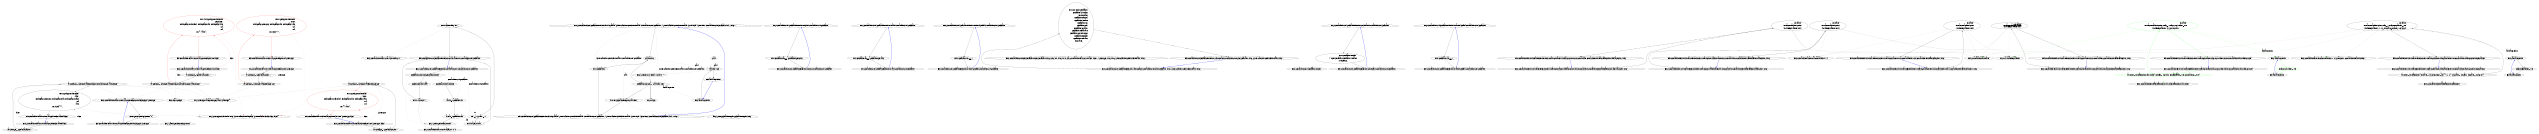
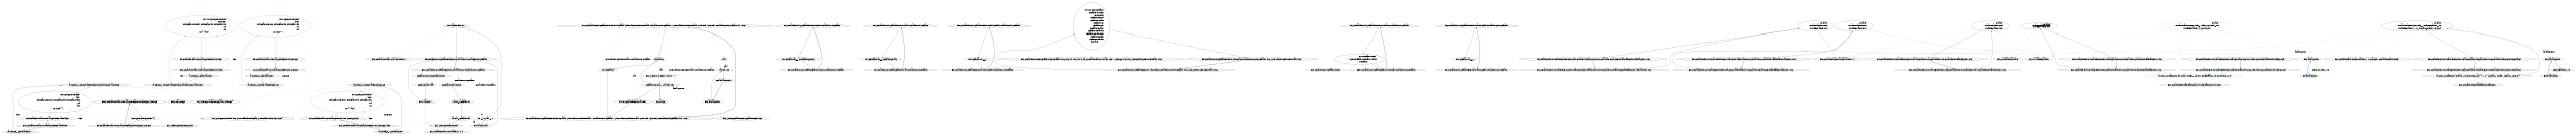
  digraph {
    node [cluster="CommandLine.Core.SpecificationExtensions.GetMaxValueCount(CommandLine.Core.Specification)" span="42-42" file="ReflectionExtensions.cs"]
    edge [style=solid]
    n1 [cluster="CommandLine.Infrastructure.FSharpOptionHelper.GetUnderlyingType(System.Type)" label="Entry CommandLine.Infrastructure.FSharpOptionHelper.GetUnderlyingType(System.Type)" span="8-8" file=""]
    n2 [cluster="CommandLine.Infrastructure.FSharpOptionHelper.GetUnderlyingType(System.Type)" label="return type.GetGenericArguments()[0];" span="10-10" file=""]
    n3 [cluster="CommandLine.Infrastructure.FSharpOptionHelper.GetUnderlyingType(System.Type)" label="Exit CommandLine.Infrastructure.FSharpOptionHelper.GetUnderlyingType(System.Type)" span="8-8" file=""]
    n4 [cluster="System.Type.GetGenericArguments()" label="Entry System.Type.GetGenericArguments()" span="0-0" file=""]
    n5 [cluster="CommandLine.Infrastructure.FSharpOptionHelper.Some(System.Type, object)" label="Entry CommandLine.Infrastructure.FSharpOptionHelper.Some(System.Type, object)" span="13-13" file=""]
    n6 [cluster="CommandLine.Infrastructure.FSharpOptionHelper.Some(System.Type, object)" label="var optionType = typeof(FSharpOption<>)" span="15-15" file=""]
    n7 [cluster="CommandLine.Infrastructure.FSharpOptionHelper.Some(System.Type, object)" label="var typedType = optionType.MakeGenericType(type)" span="16-16" file=""]
    n8 [cluster="CommandLine.Infrastructure.FSharpOptionHelper.Some(System.Type, object)" color=red community=2 label="return typedType.InvokeMember(\r\n                ''Some'',\r\n                BindingFlags.InvokeMethod | BindingFlags.Public | BindingFlags.Static,\r\n                null,\r\n                null,\r\n                new [] { value });" span="18-23" file=""]
    n9 [cluster="System.Type.MakeGenericType(params System.Type[])" label="Entry System.Type.MakeGenericType(params System.Type[])" span="0-0" file=""]
    n10 [cluster="CommandLine.Infrastructure.FSharpOptionHelper.Some(System.Type, object)" label="Exit CommandLine.Infrastructure.FSharpOptionHelper.Some(System.Type, object)" span="13-13" file=""]
    n11 [cluster="System.Type.InvokeMember(string, System.Reflection.BindingFlags, System.Reflection.Binder, object, object[])" label="Entry System.Type.InvokeMember(string, System.Reflection.BindingFlags, System.Reflection.Binder, object, object[])" span="0-0" file=""]
    n12 [cluster="CommandLine.Infrastructure.FSharpOptionHelper.None(System.Type)" label="Entry CommandLine.Infrastructure.FSharpOptionHelper.None(System.Type)" span="26-26" file=""]
    n13 [cluster="CommandLine.Infrastructure.FSharpOptionHelper.None(System.Type)" label="var optionType = typeof(FSharpOption<>)" span="28-28" file=""]
    n14 [cluster="CommandLine.Infrastructure.FSharpOptionHelper.None(System.Type)" label="var typedType = optionType.MakeGenericType(type)" span="29-29" file=""]
    n15 [cluster="CommandLine.Infrastructure.FSharpOptionHelper.None(System.Type)" color=red community=2 label="return typedType.InvokeMember(\r\n                ''None'',\r\n                BindingFlags.GetProperty | BindingFlags.Public | BindingFlags.Static,\r\n                null,\r\n                null,\r\n                new object[] {});" span="31-36" file=""]
    n16 [cluster="CommandLine.Infrastructure.FSharpOptionHelper.None(System.Type)" label="Exit CommandLine.Infrastructure.FSharpOptionHelper.None(System.Type)" span="26-26" file=""]
    n17 [cluster="CommandLine.Infrastructure.FSharpOptionHelper.ValueOf(object)" label="Entry CommandLine.Infrastructure.FSharpOptionHelper.ValueOf(object)" span="39-39" file=""]
    n18 [cluster="CommandLine.Infrastructure.FSharpOptionHelper.ValueOf(object)" label="var optionType = typeof(FSharpOption<>)" span="41-41" file=""]
    n19 [cluster="CommandLine.Infrastructure.FSharpOptionHelper.ValueOf(object)" label="var typedType = optionType.MakeGenericType(GetUnderlyingType(value.GetType()))" file=""]
    n20 [cluster="CommandLine.Infrastructure.FSharpOptionHelper.ValueOf(object)" label="return typedType.InvokeMember(\r\n                ''Value'',\r\n                BindingFlags.GetProperty | BindingFlags.Public | BindingFlags.Instance,\r\n                null,\r\n                value,\r\n                new object[] { });" span="44-49" file=""]
    n21 [cluster="object.GetType()" label="Entry object.GetType()" span="0-0" file=""]
    n22 [cluster="CommandLine.Infrastructure.FSharpOptionHelper.ValueOf(object)" label="Exit CommandLine.Infrastructure.FSharpOptionHelper.ValueOf(object)" span="39-39" file=""]
    n23 [cluster="CommandLine.Infrastructure.FSharpOptionHelper.IsSome(object)" label="Entry CommandLine.Infrastructure.FSharpOptionHelper.IsSome(object)" span="52-52" file=""]
    n24 [cluster="CommandLine.Infrastructure.FSharpOptionHelper.IsSome(object)" label="var optionType = typeof(FSharpOption<>)" span="54-54" file=""]
    n25 [cluster="CommandLine.Infrastructure.FSharpOptionHelper.IsSome(object)" label="var typedType = optionType.MakeGenericType(GetUnderlyingType(value.GetType()))" span="55-55" file=""]
    n26 [cluster="CommandLine.Infrastructure.FSharpOptionHelper.IsSome(object)" color=red community=1 label="return (bool)typedType.InvokeMember(\r\n                ''get_IsSome'',\r\n                BindingFlags.InvokeMethod | BindingFlags.Public | BindingFlags.Static,\r\n                null,\r\n                null,\r\n                new [] { value });" span="57-62" file=""]
    n27 [cluster="CommandLine.Infrastructure.FSharpOptionHelper.IsSome(object)" label="Exit CommandLine.Infrastructure.FSharpOptionHelper.IsSome(object)" span="52-52" file=""]
    n28 [cluster="CommandLine.Infrastructure.Maybe.Nothing<T>()" label="Entry CommandLine.Infrastructure.Maybe.Nothing<T>()" span="66-66"]
    n29 [cluster="CommandLine.Core.SpecificationExtensions.ThrowingValidate(System.Collections.Generic.IEnumerable<CommandLine.Core.Specification>, System.Collections.Generic.IEnumerable<System.Tuple<System.Func<CommandLine.Core.Specification, bool>, string>>)" label="Entry CommandLine.Core.SpecificationExtensions.ThrowingValidate(System.Collections.Generic.IEnumerable<CommandLine.Core.Specification>, System.Collections.Generic.IEnumerable<System.Tuple<System.Func<CommandLine.Core.Specification, bool>, string>>)" span="38-38"]
    n30 [cluster="CommandLine.Core.SpecificationExtensions.ThrowingValidate(System.Collections.Generic.IEnumerable<CommandLine.Core.Specification>, System.Collections.Generic.IEnumerable<System.Tuple<System.Func<CommandLine.Core.Specification, bool>, string>>)" label=guardsLookup span="40-40"]
    n31 [cluster="CommandLine.Core.SpecificationExtensions.ThrowingValidate(System.Collections.Generic.IEnumerable<CommandLine.Core.Specification>, System.Collections.Generic.IEnumerable<System.Tuple<System.Func<CommandLine.Core.Specification, bool>, string>>)" label="specifications.Any(spec => guard.Item1(spec))"]
    n32 [cluster="CommandLine.Core.SpecificationExtensions.ThrowingValidate(System.Collections.Generic.IEnumerable<CommandLine.Core.Specification>, System.Collections.Generic.IEnumerable<System.Tuple<System.Func<CommandLine.Core.Specification, bool>, string>>)" label="return specifications;" span="48-48"]
    n33 [cluster="CommandLine.Core.SpecificationExtensions.ThrowingValidate(System.Collections.Generic.IEnumerable<CommandLine.Core.Specification>, System.Collections.Generic.IEnumerable<System.Tuple<System.Func<CommandLine.Core.Specification, bool>, string>>)" label="throw new ApplicationException(guard.Item2);" span="44-44"]
    n34 [cluster="lambda expression" label="guard.Item1(spec)"]
    n35 [cluster="lambda expression" label="Entry lambda expression"]
    n36 [cluster="Unk.Any" label="Entry Unk.Any" span=""]
    n37 [cluster="CommandLine.Core.SpecificationExtensions.ThrowingValidate(System.Collections.Generic.IEnumerable<CommandLine.Core.Specification>, System.Collections.Generic.IEnumerable<System.Tuple<System.Func<CommandLine.Core.Specification, bool>, string>>)" label="Exit CommandLine.Core.SpecificationExtensions.ThrowingValidate(System.Collections.Generic.IEnumerable<CommandLine.Core.Specification>, System.Collections.Generic.IEnumerable<System.Tuple<System.Func<CommandLine.Core.Specification, bool>, string>>)" span="38-38"]
    n38 [cluster="System.ApplicationException.ApplicationException(string)" label="Entry System.ApplicationException.ApplicationException(string)" span="0-0"]
    n39 [cluster="lambda expression" label="Exit lambda expression"]
    n40 [cluster="System.Func<T, TResult>.Invoke(T)" label="Entry System.Func<T, TResult>.Invoke(T)" span="0-0"]
    n41 [cluster="CommandLine.Infrastructure.Maybe.Just<T>(T)" label="Entry CommandLine.Infrastructure.Maybe.Just<T>(T)" span="71-71"]
    n42 [cluster="System.Type.ToDescriptorKind()" label="Entry System.Type.ToDescriptorKind()" span="22-22"]
    n43 [cluster="CommandLine.Core.SpecificationExtensions.IsOption(CommandLine.Core.Specification)" label="Entry CommandLine.Core.SpecificationExtensions.IsOption(CommandLine.Core.Specification)" span="11-11"]
    n44 [cluster="CommandLine.Core.SpecificationExtensions.IsOption(CommandLine.Core.Specification)" label="return specification.Tag == SpecificationType.Option;" span="13-13"]
    n45 [cluster="CommandLine.Core.SpecificationExtensions.IsOption(CommandLine.Core.Specification)" label="Exit CommandLine.Core.SpecificationExtensions.IsOption(CommandLine.Core.Specification)" span="11-11"]
    n46 [cluster="CommandLine.Core.SpecificationExtensions.IsValue(CommandLine.Core.Specification)" label="Entry CommandLine.Core.SpecificationExtensions.IsValue(CommandLine.Core.Specification)" span="16-16"]
    n47 [cluster="CommandLine.Core.SpecificationExtensions.IsValue(CommandLine.Core.Specification)" label="return specification.Tag == SpecificationType.Value;" span="18-18"]
    n48 [cluster="CommandLine.Core.SpecificationExtensions.IsValue(CommandLine.Core.Specification)" label="Exit CommandLine.Core.SpecificationExtensions.IsValue(CommandLine.Core.Specification)" span="16-16"]
    n49 [label="Entry CommandLine.Core.SpecificationExtensions.GetMaxValueCount(CommandLine.Core.Specification)" span="51-51"]
    n50 [label="specification.ConversionType.ToDescriptorKind()" span="53-53"]
    n51 [label="var min = specification.Min" span="58-58"]
    n52 [label="var max = specification.Max" span="59-59"]
    n53 [label="TypeDescriptorKind.Scalar" span="55-55"]
    n54 [label="TypeDescriptorKind.Sequence" span="57-57"]
    n55 [label="min >= 0 && max >= 0" span="60-60"]
    n56 [label="return Maybe.Just(max);" span="62-62"]
    n57 [label="return  Maybe.Just(1);" span="56-56"]
    n58 [label="return Maybe.Nothing<int>();" span="67-67"]
    n59 [label="Exit CommandLine.Core.SpecificationExtensions.GetMaxValueCount(CommandLine.Core.Specification)" span="51-51"]
    n60 [cluster="CommandLine.Core.SpecificationExtensions.IsMinNotSpecified(CommandLine.Core.Specification)" label="Entry CommandLine.Core.SpecificationExtensions.IsMinNotSpecified(CommandLine.Core.Specification)" span="70-70"]
    n61 [cluster="CommandLine.Core.SpecificationExtensions.IsMinNotSpecified(CommandLine.Core.Specification)" label="return specification.Min == -1;" span="72-72"]
    n62 [cluster="CommandLine.Core.SpecificationExtensions.IsMinNotSpecified(CommandLine.Core.Specification)" label="Exit CommandLine.Core.SpecificationExtensions.IsMinNotSpecified(CommandLine.Core.Specification)" span="70-70"]
    n63 [cluster="CommandLine.Core.OptionSpecification.OptionSpecification(string, string, bool, string, int, int, char, CommandLine.Infrastructure.Maybe<object>, System.Type, string, string, System.Collections.Generic.IEnumerable<string>)" label="Entry CommandLine.Core.OptionSpecification.OptionSpecification(string, string, bool, string, int, int, char, CommandLine.Infrastructure.Maybe<object>, System.Type, string, string, System.Collections.Generic.IEnumerable<string>)" span="17-17"]
    n64 [cluster="CommandLine.Core.SpecificationExtensions.GetSetName(CommandLine.Core.Specification)" label="Entry CommandLine.Core.SpecificationExtensions.GetSetName(CommandLine.Core.Specification)" span="80-80"]
    n65 [cluster="CommandLine.Core.SpecificationExtensions.GetSetName(CommandLine.Core.Specification)" label="return specification.IsOption()\r\n                ? ((OptionSpecification)specification).SetName\r\n                : string.Empty;" span="82-84"]
    n66 [cluster="CommandLine.Core.SpecificationExtensions.GetSetName(CommandLine.Core.Specification)" label="Exit CommandLine.Core.SpecificationExtensions.GetSetName(CommandLine.Core.Specification)" span="80-80"]
    n67 [cluster="CommandLine.Core.Specification.IsOption()" label="Entry CommandLine.Core.Specification.IsOption()" span="11-11"]
    n68 [cluster="CommandLine.Core.SpecificationExtensions.WithLongName(CommandLine.Core.OptionSpecification, string, System.Collections.Generic.IEnumerable<string>)" label="Entry CommandLine.Core.SpecificationExtensions.WithLongName(CommandLine.Core.OptionSpecification, string, System.Collections.Generic.IEnumerable<string>)" span="21-21"]
    n69 [cluster="CommandLine.Core.SpecificationExtensions.WithLongName(CommandLine.Core.OptionSpecification, string, System.Collections.Generic.IEnumerable<string>)" label="return new OptionSpecification(\r\n                specification.ShortName,\r\n                newLongName,\r\n                specification.Required,\r\n                specification.SetName,\r\n                specification.Min,\r\n                specification.Max,\r\n                specification.Separator,\r\n                specification.DefaultValue,\r\n                specification.ConversionType,\r\n                specification.HelpText,\r\n                specification.MetaValue,\r\n                enumValues);" span="23-35"]
    n70 [cluster="CommandLine.Core.SpecificationExtensions.WithLongName(CommandLine.Core.OptionSpecification, string, System.Collections.Generic.IEnumerable<string>)" label="Exit CommandLine.Core.SpecificationExtensions.WithLongName(CommandLine.Core.OptionSpecification, string, System.Collections.Generic.IEnumerable<string>)" span="21-21"]
    n71 [cluster="CommandLine.Core.SpecificationExtensions.IsMaxNotSpecified(CommandLine.Core.Specification)" label="Entry CommandLine.Core.SpecificationExtensions.IsMaxNotSpecified(CommandLine.Core.Specification)" span="75-75"]
    n72 [cluster="CommandLine.Core.SpecificationExtensions.IsMaxNotSpecified(CommandLine.Core.Specification)" label="return specification.Max == -1;" span="77-77"]
    n73 [cluster="CommandLine.Core.SpecificationExtensions.IsMaxNotSpecified(CommandLine.Core.Specification)" label="Exit CommandLine.Core.SpecificationExtensions.IsMaxNotSpecified(CommandLine.Core.Specification)" span="75-75"]
    n74 [label=guard cluster="" span=""]
    n75 [cluster="CommandLine.Parser.FormatCommandLine<T>(T)" file="UnParserExtensionsTests.cs" label="Entry CommandLine.Parser.FormatCommandLine<T>(T)" span="57-57"]
    n76 [cluster="CommandLine.Parser.FormatCommandLine<T>(T, System.Action<CommandLine.UnParserSettings>)" file="UnParserExtensionsTests.cs" label="Entry CommandLine.Parser.FormatCommandLine<T>(T, System.Action<CommandLine.UnParserSettings>)" span="71-71"]
    n77 [cluster="CommandLine.Tests.Fakes.FakeOptions.FakeOptions()" file="UnParserExtensionsTests.cs" label="Entry CommandLine.Tests.Fakes.FakeOptions.FakeOptions()" span="6-6"]
    n78 [cluster="CommandLine.Parser.Parser()" file="UnParserExtensionsTests.cs" label="Entry CommandLine.Parser.Parser()" span="26-26"]
    n79 [cluster="CommandLine.Tests.Unit.UnParserExtensionsTests.UnParsing_instance_with_group_switches_returns_command_line_with_switches_grouped()" file="UnParserExtensionsTests.cs" label="Entry CommandLine.Tests.Unit.UnParserExtensionsTests.UnParsing_instance_with_group_switches_returns_command_line_with_switches_grouped()" span="50-50"]
    n80 [cluster="CommandLine.Tests.Unit.UnParserExtensionsTests.UnParsing_instance_with_group_switches_returns_command_line_with_switches_grouped()" color=green community=0 file="UnParserExtensionsTests.cs" label="var options = new FakeOptionsWithSwitches { InputFile = ''input.bin'', HumanReadable = true, IgnoreWarnings = true }" span="52-52"]
    n81 [cluster="CommandLine.Tests.Unit.UnParserExtensionsTests.UnParsing_instance_with_group_switches_returns_command_line_with_switches_grouped()" color=green community=0 file="UnParserExtensionsTests.cs" label="new Parser()\r\n                .FormatCommandLine(options, config => config.GroupSwitches = true)\r\n                .ShouldBeEquivalentTo(''-hi --input input.bin'')" span="53-55"]
    n82 [cluster="CommandLine.Tests.Fakes.FakeOptionsWithSwitches.FakeOptionsWithSwitches()" file="UnParserExtensionsTests.cs" label="Entry CommandLine.Tests.Fakes.FakeOptionsWithSwitches.FakeOptionsWithSwitches()" span="4-4"]
    n83 [cluster="CommandLine.Tests.Unit.UnParserExtensionsTests.UnParsing_instance_with_group_switches_returns_command_line_with_switches_grouped()" file="UnParserExtensionsTests.cs" label="Exit CommandLine.Tests.Unit.UnParserExtensionsTests.UnParsing_instance_with_group_switches_returns_command_line_with_switches_grouped()" span="50-50"]
    n84 [cluster="lambda expression" file="UnParserExtensionsTests.cs" label="Entry lambda expression" span="54-54"]
    n85 [cluster="Unk.ShouldBeEquivalentTo" file="UnParserExtensionsTests.cs" label="Entry Unk.ShouldBeEquivalentTo" span=""]
    n86 [cluster="lambda expression" color=green community=0 file="UnParserExtensionsTests.cs" label="config.GroupSwitches = true" span="54-54"]
    n87 [cluster="CommandLine.Tests.Unit.UnParserExtensionsTests.UnParsing_instance_with_fsharp_option_returns_command_line(CommandLine.Tests.Fakes.FakeOptionsWithFSharpOption, string)" file="UnParserExtensionsTests.cs" label="Entry CommandLine.Tests.Unit.UnParserExtensionsTests.UnParsing_instance_with_fsharp_option_returns_command_line(CommandLine.Tests.Fakes.FakeOptionsWithFSharpOption, string)"]
    n88 [cluster="CommandLine.Tests.Unit.UnParserExtensionsTests.UnParsing_instance_with_fsharp_option_returns_command_line(CommandLine.Tests.Fakes.FakeOptionsWithFSharpOption, string)" file="UnParserExtensionsTests.cs" label="new Parser()\r\n                .FormatCommandLine(options)\r\n                .ShouldBeEquivalentTo(result)" span="44-46"]
    n89 [cluster="CommandLine.Tests.Unit.UnParserExtensionsTests.UnParsing_instance_with_fsharp_option_returns_command_line(CommandLine.Tests.Fakes.FakeOptionsWithFSharpOption, string)" file="UnParserExtensionsTests.cs" label="Exit CommandLine.Tests.Unit.UnParserExtensionsTests.UnParsing_instance_with_fsharp_option_returns_command_line(CommandLine.Tests.Fakes.FakeOptionsWithFSharpOption, string)"]
    n90 [cluster="CommandLine.Tests.Unit.UnParserExtensionsTests.UnParsing_immutable_instance_returns_command_line(CommandLine.Tests.Fakes.FakeImmutableOptions, string)" file="UnParserExtensionsTests.cs" label="Entry CommandLine.Tests.Unit.UnParserExtensionsTests.UnParsing_immutable_instance_returns_command_line(CommandLine.Tests.Fakes.FakeImmutableOptions, string)" span="33-33"]
    n91 [cluster="CommandLine.Tests.Unit.UnParserExtensionsTests.UnParsing_immutable_instance_returns_command_line(CommandLine.Tests.Fakes.FakeImmutableOptions, string)" file="UnParserExtensionsTests.cs" label="new Parser()\r\n                .FormatCommandLine(options)\r\n                .ShouldBeEquivalentTo(result)" span="35-37"]
    n92 [cluster="CommandLine.Tests.Unit.UnParserExtensionsTests.UnParsing_immutable_instance_returns_command_line(CommandLine.Tests.Fakes.FakeImmutableOptions, string)" file="UnParserExtensionsTests.cs" label="Exit CommandLine.Tests.Unit.UnParserExtensionsTests.UnParsing_immutable_instance_returns_command_line(CommandLine.Tests.Fakes.FakeImmutableOptions, string)" span="33-33"]
    n93 [cluster="lambda expression" file="UnParserExtensionsTests.cs" label="Entry lambda expression" span="63-63"]
    n94 [cluster="lambda expression" file="UnParserExtensionsTests.cs" label="config.UseEqualToken = true" span="63-63"]
    n95 [cluster="lambda expression" file="UnParserExtensionsTests.cs" label="Exit lambda expression" span="63-63"]
    n96 [cluster="lambda expression" file="UnParserExtensionsTests.cs" label="Exit lambda expression" span="54-54"]
    n97 [cluster="CommandLine.Tests.Unit.UnParserExtensionsTests.UnParsing_instance_returns_command_line_for_verbs(CommandLine.Tests.Fakes.AddOptions, string)" file="UnParserExtensionsTests.cs" label="Entry CommandLine.Tests.Unit.UnParserExtensionsTests.UnParsing_instance_returns_command_line_for_verbs(CommandLine.Tests.Fakes.AddOptions, string)" span="24-24"]
    n98 [cluster="CommandLine.Tests.Unit.UnParserExtensionsTests.UnParsing_instance_returns_command_line_for_verbs(CommandLine.Tests.Fakes.AddOptions, string)" file="UnParserExtensionsTests.cs" label="new Parser()\r\n                .FormatCommandLine(options)\r\n                .ShouldBeEquivalentTo(result)" span="26-28"]
    n99 [cluster="CommandLine.Tests.Unit.UnParserExtensionsTests.UnParsing_instance_returns_command_line_for_verbs(CommandLine.Tests.Fakes.AddOptions, string)" file="UnParserExtensionsTests.cs" label="Exit CommandLine.Tests.Unit.UnParserExtensionsTests.UnParsing_instance_returns_command_line_for_verbs(CommandLine.Tests.Fakes.AddOptions, string)" span="24-24"]
    n100 [cluster="CommandLine.Tests.Unit.UnParserExtensionsTests.UnParsing_instance_with_equal_token_returns_command_line_with_long_option_using_equal_sign()" file="UnParserExtensionsTests.cs" label="Entry CommandLine.Tests.Unit.UnParserExtensionsTests.UnParsing_instance_with_equal_token_returns_command_line_with_long_option_using_equal_sign()" span="59-59"]
    n101 [cluster="CommandLine.Tests.Unit.UnParserExtensionsTests.UnParsing_instance_with_equal_token_returns_command_line_with_long_option_using_equal_sign()" file="UnParserExtensionsTests.cs" label="var options = new FakeOptions { BoolValue = true, IntSequence = new[] { 1, 2, 3 }, StringValue = ''nospaces'', LongValue = 123456789 }" span="61-61"]
    n102 [cluster="CommandLine.Tests.Unit.UnParserExtensionsTests.UnParsing_instance_with_equal_token_returns_command_line_with_long_option_using_equal_sign()" file="UnParserExtensionsTests.cs" label="new Parser()\r\n                .FormatCommandLine(options, config => config.UseEqualToken = true)\r\n                .ShouldBeEquivalentTo(''-i 1 2 3 --stringvalue=nospaces -x 123456789'')" span="62-64"]
    n103 [cluster="CommandLine.Tests.Unit.UnParserExtensionsTests.UnParsing_instance_with_equal_token_returns_command_line_with_long_option_using_equal_sign()" file="UnParserExtensionsTests.cs" label="Exit CommandLine.Tests.Unit.UnParserExtensionsTests.UnParsing_instance_with_equal_token_returns_command_line_with_long_option_using_equal_sign()" span="59-59"]
    n104 [cluster="CommandLine.Tests.Unit.UnParserExtensionsTests.UnParsing_instance_returns_command_line(CommandLine.Tests.Fakes.FakeOptions, string)" file="UnParserExtensionsTests.cs" label="Entry CommandLine.Tests.Unit.UnParserExtensionsTests.UnParsing_instance_returns_command_line(CommandLine.Tests.Fakes.FakeOptions, string)" span="15-15"]
    n105 [cluster="CommandLine.Tests.Unit.UnParserExtensionsTests.UnParsing_instance_returns_command_line(CommandLine.Tests.Fakes.FakeOptions, string)" file="UnParserExtensionsTests.cs" label="new Parser()\r                .FormatCommandLine(options)\r                .ShouldBeEquivalentTo(result)" span="17-19"]
    n106 [cluster="CommandLine.Tests.Unit.UnParserExtensionsTests.UnParsing_instance_returns_command_line(CommandLine.Tests.Fakes.FakeOptions, string)" file="UnParserExtensionsTests.cs" label="Exit CommandLine.Tests.Unit.UnParserExtensionsTests.UnParsing_instance_returns_command_line(CommandLine.Tests.Fakes.FakeOptions, string)" span="15-15"]
    n1 -> n2
    n2 -> n3
    n2 -> n4 [style=dotted]
    n3 -> n1 [color=blue style=bold]
    n5 -> n6
    n5 -> n7 [color=darkseagreen4 label="System.Type" style=dashed]
    n5 -> n8 [color=red label=object style=dashed]
    n6 -> n7
    n7 -> n8 [color=red]
    n7 -> n9 [style=dotted]
    n8 -> n10 [color=red]
    n8 -> n11 [color=red style=dotted]
    n10 -> n5 [color=blue style=bold]
    n12 -> n13
    n12 -> n14 [color=darkseagreen4 label="System.Type" style=dashed]
    n13 -> n14
    n14 -> n9 [style=dotted]
    n14 -> n15 [color=red]
    n15 -> n11 [color=red style=dotted]
    n15 -> n16 [color=red]
    n16 -> n12 [color=blue style=bold]
    n17 -> n18
    n17 -> n19 [color=darkseagreen4 label=object style=dashed]
    n17 -> n20 [color=darkseagreen4 label=object style=dashed]
    n18 -> n19
    n19 -> n1 [style=dotted]
    n19 -> n9 [style=dotted]
    n19 -> n20
    n19 -> n21 [style=dotted]
    n20 -> n11 [style=dotted]
    n20 -> n22
    n22 -> n17 [color=blue style=bold]
    n23 -> n24
    n23 -> n25 [color=darkseagreen4 label=object style=dashed]
    n23 -> n26 [color=red label=object style=dashed]
    n24 -> n25
    n25 -> n1 [style=dotted]
    n25 -> n9 [style=dotted]
    n25 -> n21 [style=dotted]
    n25 -> n26 [color=red]
    n26 -> n11 [color=red style=dotted]
    n26 -> n27 [color=red]
    n27 -> n23 [color=blue style=bold]
    n29 -> n30
    n29 -> n31 [color=darkseagreen4 label="System.Collections.Generic.IEnumerable<CommandLine.Core.Specification>" style=dashed]
    n29 -> n32 [color=darkseagreen4 label="System.Collections.Generic.IEnumerable<CommandLine.Core.Specification>" style=dashed]
    n30 -> n32
    n30 -> n33 [color=darkseagreen4 label=guard style=dashed]
-   n30 -> n34 [color=darkseagreen4 label=guard style=dashed]
+   n30 -> n40 [color=darkseagreen4 label=guard style=dashed]
    n31 -> n30
    n31 -> n33
    n31 -> n35 [color=darkseagreen4 label="lambda expression" style=dashed]
    n31 -> n36 [style=bold]
    n32 -> n37
    n33 -> n37
    n33 -> n38 [style=dotted]
    n34 -> n39
    n34 -> n40 [style=dotted]
    n35 -> n34
    n37 -> n29 [color=blue style=bold]
    n39 -> n35 [color=blue style=bold]
    n40 -> n31
    n43 -> n44
    n44 -> n45
    n45 -> n43 [color=blue style=bold]
    n46 -> n47
    n47 -> n48
    n48 -> n46 [color=blue style=bold]
    n49 -> n50
    n49 -> n51 [color=darkseagreen4 label="CommandLine.Core.Specification" style=dashed]
    n49 -> n52 [color=darkseagreen4 label="CommandLine.Core.Specification" style=dashed]
    n50 -> n42 [style=dotted]
    n50 -> n53
    n50 -> n54 [style=dotted]
    n51 -> n52
    n51 -> n55 [color=darkseagreen4 label=min style=dashed]
    n52 -> n42
    n52 -> n56 [color=darkseagreen4 label=max style=dashed]
    n53 -> n57
    n54 -> n51
    n55 -> n56
    n55 -> n58
    n56 -> n41 [style=dotted]
    n56 -> n59
    n57 -> n41 [style=dashed]
    n57 -> n59
    n58 -> n28 [style=dotted]
    n58 -> n59
    n59 -> n49 [color=blue style=bold]
    n60 -> n61
    n61 -> n62
    n62 -> n60 [color=blue style=bold]
    n64 -> n65
    n65 -> n66
    n65 -> n67 [style=dotted]
    n66 -> n64 [color=blue style=bold]
    n68 -> n69
    n69 -> n63 [style=dotted]
    n69 -> n70
    n70 -> n68 [color=blue style=bold]
    n71 -> n72
    n72 -> n73
    n73 -> n71 [color=blue style=bold]
    n74 -> n34 [color=darkseagreen4 label=guard style=dashed]
    n79 -> n80 [color=green]
    n80 -> n81 [color=green]
    n80 -> n82 [color=green style=dotted]
    n81 -> n76 [color=green style=dotted]
    n81 -> n78 [color=green style=dotted]
    n81 -> n83 [color=green]
    n81 -> n84 [color=green label="lambda expression" style=dashed]
    n81 -> n85 [color=green style=dotted]
    n83 -> n79 [color=blue style=bold]
    n84 -> n86 [color=green]
    n86 -> n96 [color=green]
    n87 -> n88
    n88 -> n75 [style=dotted]
    n88 -> n78 [style=dotted]
    n88 -> n85 [style=dotted]
    n88 -> n89
    n89 -> n87 [color=blue style=bold]
    n90 -> n91
    n91 -> n75 [style=dotted]
    n91 -> n78 [style=dotted]
    n91 -> n85 [style=dotted]
    n91 -> n92
    n92 -> n90 [color=blue style=bold]
    n93 -> n94
    n94 -> n95
    n95 -> n93 [color=blue style=bold]
    n96 -> n84 [color=blue style=bold]
    n97 -> n98
    n98 -> n75 [style=dotted]
    n98 -> n78 [style=dotted]
    n98 -> n85 [style=dotted]
    n98 -> n99
    n99 -> n97 [color=blue style=bold]
    n100 -> n101
    n101 -> n77 [style=dotted]
    n101 -> n102
    n102 -> n76 [style=dotted]
    n102 -> n78 [style=dotted]
    n102 -> n85 [style=dotted]
    n102 -> n93 [color=darkseagreen4 label="lambda expression" style=dashed]
    n102 -> n103
    n103 -> n100 [color=blue style=bold]
    n104 -> n105
    n105 -> n75 [style=dotted]
    n105 -> n78 [style=dotted]
    n105 -> n85 [style=dotted]
    n105 -> n106
    n106 -> n104 [color=blue style=bold]
  }
